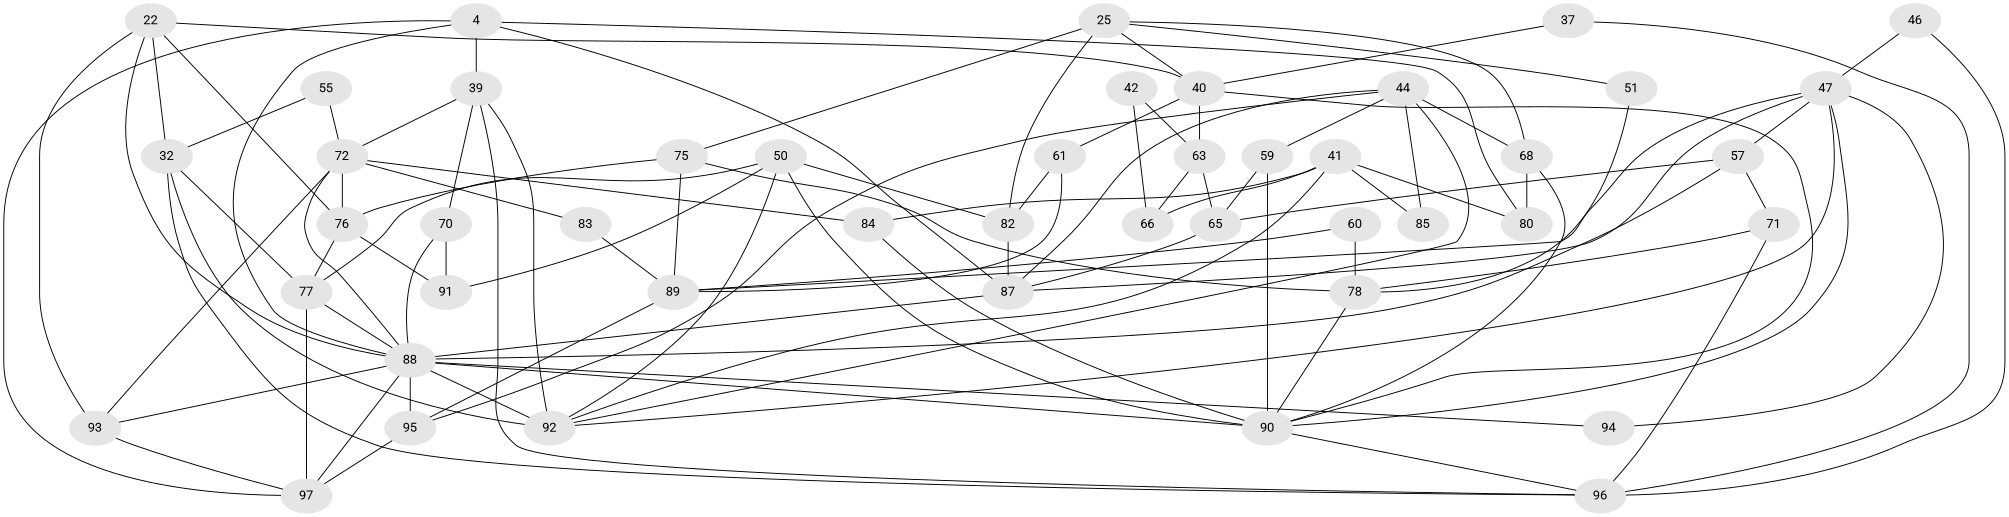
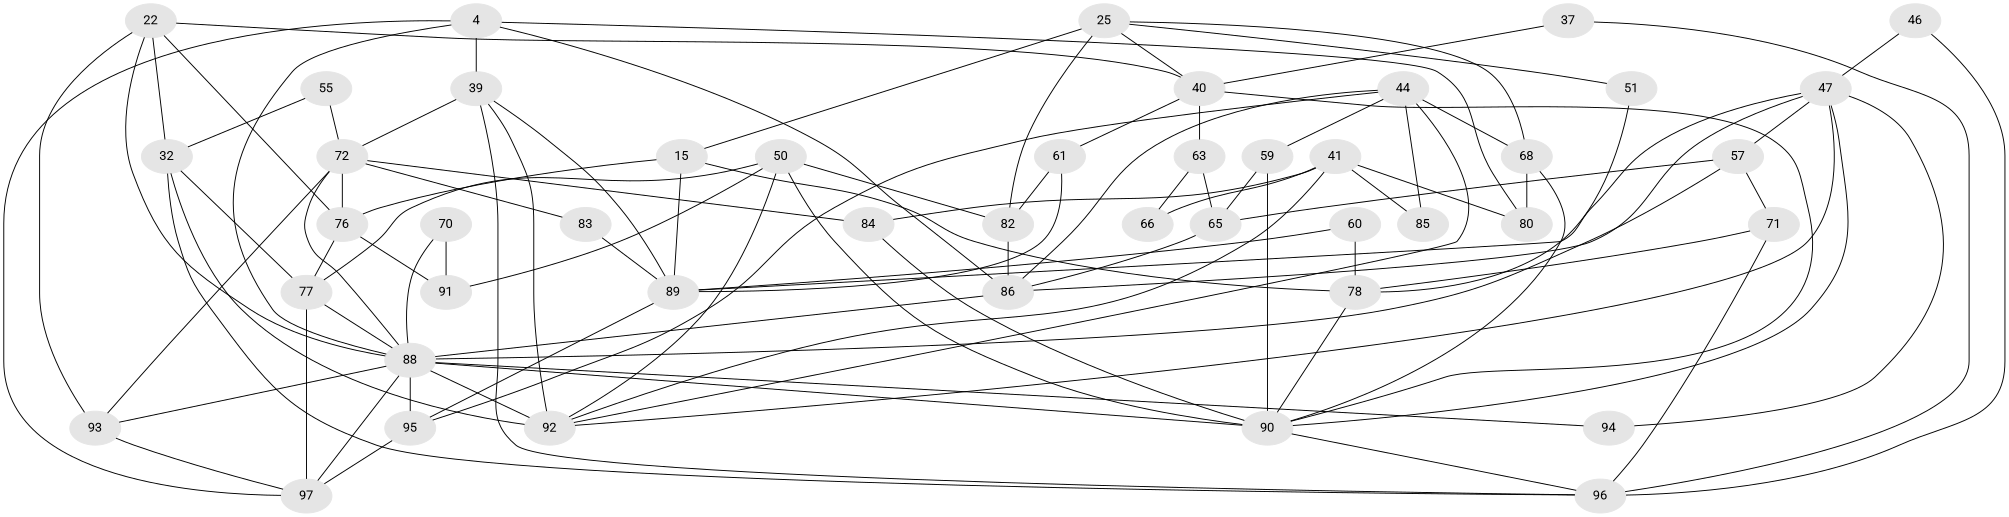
  graph {
    fontname=Roboto
    node [color=gray90 fontname=Roboto style=filled]
    edge [fontname=Roboto]
    39 [super="+26"]
    96 [super="+13+86"]
    72 [super="+23"]
    89 [super="+41+1"]
    92 [super="+81"]
    4
    80 [super="+45"]
-   87 [super="+24+58"]
+   87 [super="+24+58" label=86]
    88 [super="+32+79"]
    97 [super="+73"]
    93
    90 [super="+43+56"]
    95 [super="+67"]
    94
    22 [super="+5"]
    40 [super="+3"]
    n17 [label=32 super="+30"]
    76 [super="+15"]
    61 [super="+12"]
    63 [super="+31"]
    77 [super="+64"]
    91
    25
    51
    68 [super="+38+52"]
-   75 [super="+54+49"]
+   75 [super="+54+49" label=15]
    82 [super="+18"]
    78
    47 [super="+14+33"]
    57
    50 [super="+16"]
    37
    84
    83
    66
    65 [super="+17+35"]
-   42
    71 [super="+9"]
    44 [super="+34"]
    59
    85
    46
    n43 [label=41]
    55
    60
    70
    39 -- 96
    39 -- 72
-   39 -- 70
+   39 -- 89
    39 -- 92
    72 -- 88
    72 -- 93
    72 -- 76
    72 -- 84
    72 -- 83
    89 -- 95
    4 -- 39 [weight=2]
    4 -- 80
    4 -- 87
    4 -- 88
    4 -- 97 [weight=2]
    87 -- 88 [weight=3]
    88 -- 92 [weight=3]
    88 -- 97
    88 -- 93
    88 -- 90 [weight=3]
    88 -- 95 [weight=2]
    88 -- 94
    93 -- 97
    90 -- 96
    95 -- 97 [weight=2]
    22 -- 88
    22 -- 93 [weight=2]
    22 -- 40 [weight=2]
    22 -- n17 [weight=3]
    22 -- 76
    40 -- 90
    40 -- 61
    40 -- 63
    n17 -- 96
    n17 -- 92 [weight=2]
    n17 -- 77
    76 -- 77
    76 -- 91
    61 -- 89 [weight=2]
    61 -- 82
    63 -- 66
    63 -- 65
    77 -- 88
    77 -- 97
    25 -- 40
    25 -- 51
    25 -- 68
    25 -- 75
    25 -- 82 [weight=2]
    51 -- 78
    68 -- 80
    68 -- 90
    75 -- 89 [weight=2]
    75 -- 76 [weight=3]
    75 -- 78
    82 -- 87 [weight=2]
    78 -- 90
    47 -- 89
    47 -- 92 [weight=2]
    47 -- 87
    47 -- 90
    47 -- 94
    47 -- 57 [weight=2]
    57 -- 88
    57 -- 65 [weight=2]
    57 -- 71
    50 -- 92
    50 -- 90 [weight=2]
    50 -- 77
    50 -- 91
    50 -- 82 [weight=2]
    37 -- 96
    37 -- 40
    84 -- 90
    83 -- 89
    65 -- 87 [weight=2]
-   42 -- 63
-   42 -- 66
    71 -- 96
    71 -- 78
    44 -- 92
    44 -- 87
    44 -- 95
    44 -- 68 [weight=2]
    44 -- 59
    44 -- 85
    59 -- 90 [weight=3]
    59 -- 65 [weight=2]
    46 -- 96
    46 -- 47
    n43 -- 92
    n43 -- 80
    n43 -- 84
    n43 -- 66
    n43 -- 85
    55 -- 72
    55 -- n17
    60 -- 89
    60 -- 78
    70 -- 88
    70 -- 91
  }
